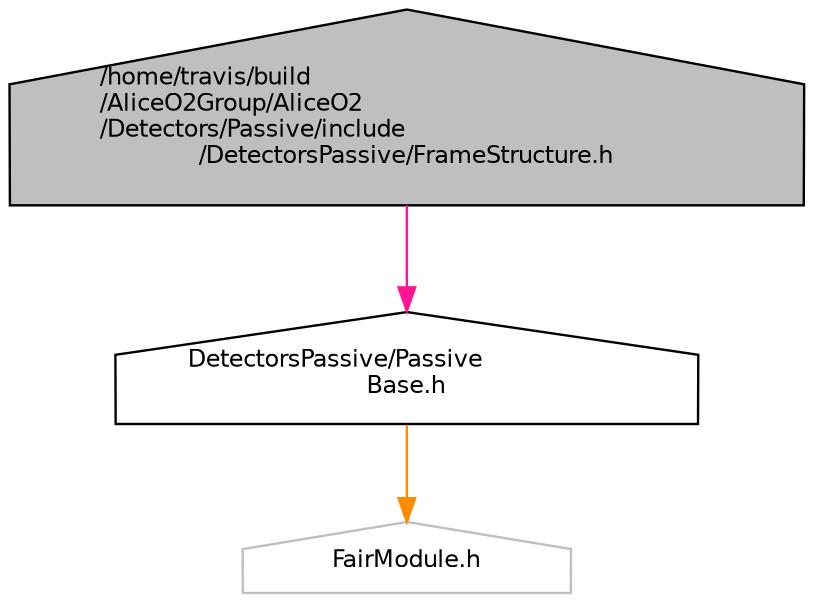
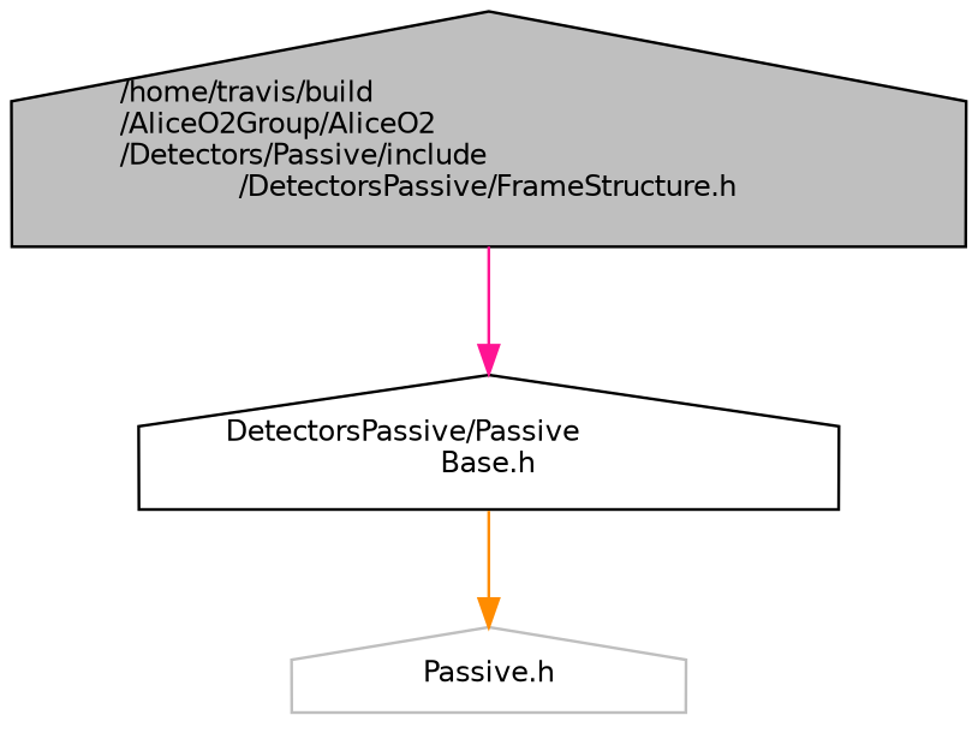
  digraph {
    node [color=black fontname=Helvetica fontsize=10 shape=house]
    edge [fontname=Helvetica fontsize=10 labelfontname=Helvetica labelfontsize=10 style=solid]
    n1 [fillcolor=grey75 fontcolor=black height=0.2 label="/home/travis/build\l/AliceO2Group/AliceO2\l/Detectors/Passive/include\l/DetectorsPassive/FrameStructure.h" style=filled width=0.4]
    n2 [height=0.2 label="DetectorsPassive/Passive\lBase.h" width=0.4]
-   n3 [color=grey75 height=0.2 label="FairModule.h" width=0.4]
+   n3 [color=grey75 height=0.2 label="Passive.h" width=0.4]
    n1 -> n2 [color=deeppink]
    n2 -> n3 [color=darkorange]
  }
